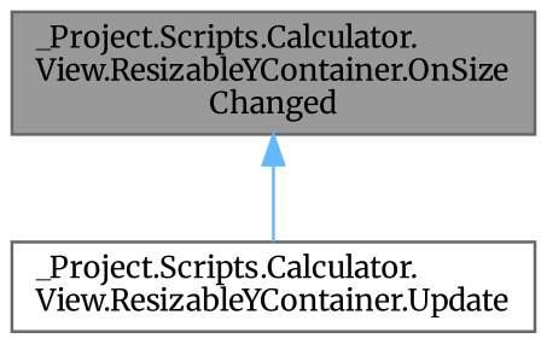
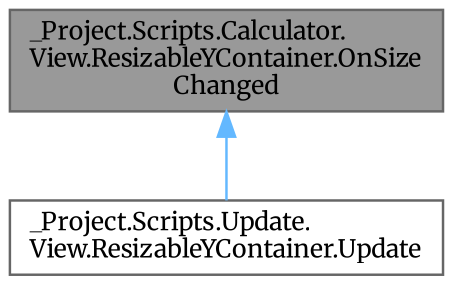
  digraph {
    rankdir=TB
    fontname=Merriweather
    node [fontname=Merriweather fontsize=10 shape=box style=filled]
    n1 [color=gray40 fillcolor=grey60 fontcolor=black height=0.2 label="_Project.Scripts.Calculator.\lView.ResizableYContainer.OnSize\lChanged" width=0.4]
-   n2 [color=grey40 fillcolor=white height=0.2 label="_Project.Scripts.Calculator.\lView.ResizableYContainer.Update" width=0.4]
+   n2 [color=grey40 fillcolor=white height=0.2 label="_Project.Scripts.Update.\lView.ResizableYContainer.Update" width=0.4]
    n1 -> n2 [color=steelblue1 dir=back fontname=Merriweather fontsize=10 labelfontname=Helvetica labelfontsize=10 style=solid]
  }
